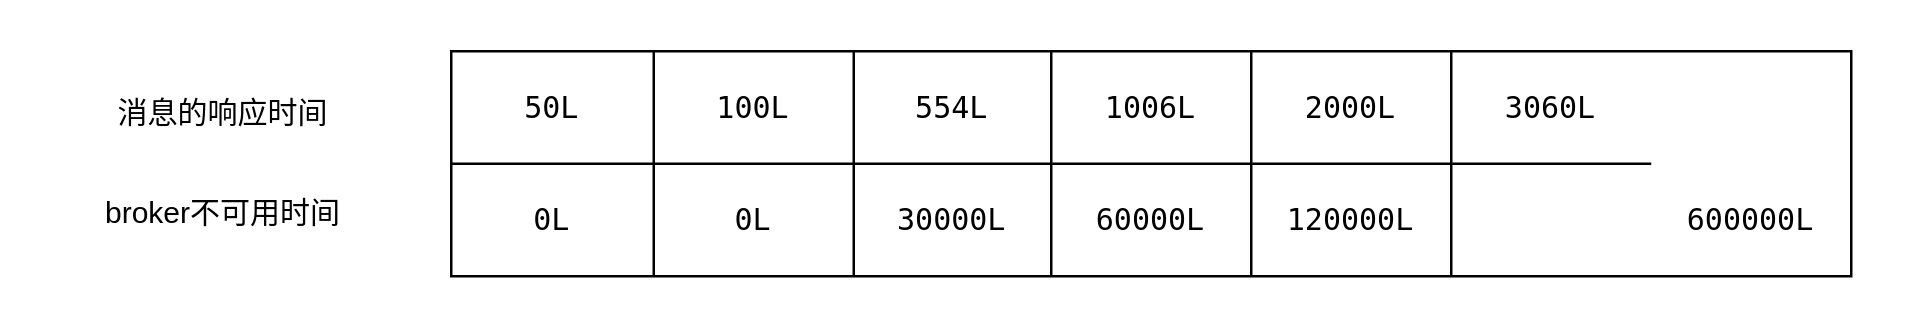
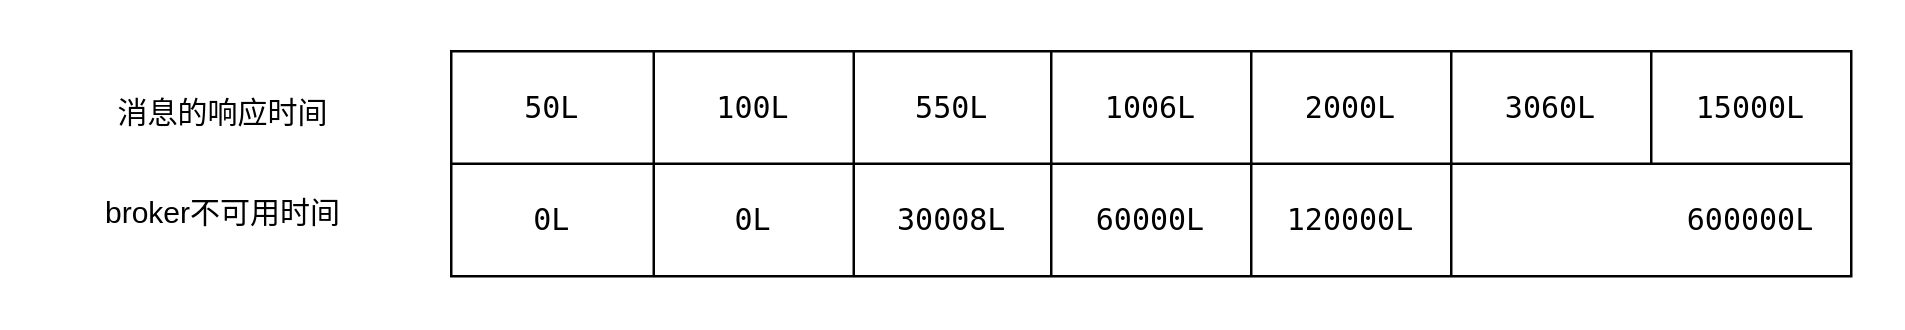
  <mxCell id="0" />
  <mxCell id="1" parent="0" />
  <mxCell id="2" value="" style="shape=table;html=1;whiteSpace=wrap;startSize=0;container=1;collapsible=0;childLayout=tableLayout;" vertex="1" parent="1"><mxGeometry x="180" y="20" width="560" height="90" as="geometry" /></mxCell>
  <mxCell id="3" value="" style="shape=partialRectangle;html=1;whiteSpace=wrap;collapsible=0;dropTarget=0;pointerEvents=0;fillColor=none;top=0;left=0;bottom=0;right=0;points=[[0,0.5],[1,0.5]];portConstraint=eastwest;" vertex="1" parent="2"><mxGeometry width="560" height="45" as="geometry" /></mxCell>
  <mxCell id="4" value="&lt;pre&gt;50L&lt;/pre&gt;" style="shape=partialRectangle;html=1;whiteSpace=wrap;connectable=0;fillColor=none;top=0;left=0;bottom=0;right=0;overflow=hidden;pointerEvents=1;" vertex="1" parent="3"><mxGeometry width="81" height="45" as="geometry"><mxRectangle width="81" height="45" as="alternateBounds" /></mxGeometry></mxCell>
  <mxCell id="5" value="&lt;pre&gt;100L&lt;/pre&gt;" style="shape=partialRectangle;html=1;whiteSpace=wrap;connectable=0;fillColor=none;top=0;left=0;bottom=0;right=0;overflow=hidden;pointerEvents=1;" vertex="1" parent="3"><mxGeometry x="81" width="80" height="45" as="geometry"><mxRectangle width="80" height="45" as="alternateBounds" /></mxGeometry></mxCell>
- <mxCell id="6" value="&lt;pre&gt;554L&lt;/pre&gt;" style="shape=partialRectangle;html=1;whiteSpace=wrap;connectable=0;fillColor=none;top=0;left=0;bottom=0;right=0;overflow=hidden;pointerEvents=1;" vertex="1" parent="3"><mxGeometry x="161" width="79" height="45" as="geometry"><mxRectangle width="79" height="45" as="alternateBounds" /></mxGeometry></mxCell>
+ <mxCell id="6" value="&lt;pre&gt;550L&lt;/pre&gt;" style="shape=partialRectangle;html=1;whiteSpace=wrap;connectable=0;fillColor=none;top=0;left=0;bottom=0;right=0;overflow=hidden;pointerEvents=1;" vertex="1" parent="3"><mxGeometry x="161" width="79" height="45" as="geometry"><mxRectangle width="79" height="45" as="alternateBounds" /></mxGeometry></mxCell>
  <mxCell id="7" value="&lt;pre&gt;1006L&lt;/pre&gt;" style="shape=partialRectangle;html=1;whiteSpace=wrap;connectable=0;fillColor=none;top=0;left=0;bottom=0;right=0;overflow=hidden;pointerEvents=1;" vertex="1" parent="3"><mxGeometry x="240" width="80" height="45" as="geometry"><mxRectangle width="80" height="45" as="alternateBounds" /></mxGeometry></mxCell>
  <mxCell id="8" value="&lt;pre&gt;2000L&lt;/pre&gt;" style="shape=partialRectangle;html=1;whiteSpace=wrap;connectable=0;fillColor=none;top=0;left=0;bottom=0;right=0;overflow=hidden;pointerEvents=1;" vertex="1" parent="3"><mxGeometry x="320" width="80" height="45" as="geometry"><mxRectangle width="80" height="45" as="alternateBounds" /></mxGeometry></mxCell>
  <mxCell id="9" value="&lt;pre&gt;3060L&lt;/pre&gt;" style="shape=partialRectangle;html=1;whiteSpace=wrap;connectable=0;fillColor=none;top=0;left=0;bottom=0;right=0;overflow=hidden;pointerEvents=1;" vertex="1" parent="3"><mxGeometry x="400" width="80" height="45" as="geometry"><mxRectangle width="80" height="45" as="alternateBounds" /></mxGeometry></mxCell>
+ <mxCell id="10" value="&lt;pre&gt;15000L&lt;/pre&gt;" style="shape=partialRectangle;html=1;whiteSpace=wrap;connectable=0;fillColor=none;top=0;left=0;bottom=0;right=0;overflow=hidden;pointerEvents=1;" vertex="1" parent="3"><mxGeometry x="480" width="80" height="45" as="geometry"><mxRectangle width="80" height="45" as="alternateBounds" /></mxGeometry></mxCell>
  <mxCell id="11" value="" style="shape=partialRectangle;html=1;whiteSpace=wrap;collapsible=0;dropTarget=0;pointerEvents=0;fillColor=none;top=0;left=0;bottom=0;right=0;points=[[0,0.5],[1,0.5]];portConstraint=eastwest;" vertex="1" parent="2"><mxGeometry y="45" width="560" height="45" as="geometry" /></mxCell>
  <mxCell id="12" value="&lt;pre&gt;0L&lt;/pre&gt;" style="shape=partialRectangle;html=1;whiteSpace=wrap;connectable=0;fillColor=none;top=0;left=0;bottom=0;right=0;overflow=hidden;pointerEvents=1;" vertex="1" parent="11"><mxGeometry width="81" height="45" as="geometry"><mxRectangle width="81" height="45" as="alternateBounds" /></mxGeometry></mxCell>
  <mxCell id="13" value="&lt;pre&gt;0L&lt;/pre&gt;" style="shape=partialRectangle;html=1;whiteSpace=wrap;connectable=0;fillColor=none;top=0;left=0;bottom=0;right=0;overflow=hidden;pointerEvents=1;" vertex="1" parent="11"><mxGeometry x="81" width="80" height="45" as="geometry"><mxRectangle width="80" height="45" as="alternateBounds" /></mxGeometry></mxCell>
- <mxCell id="14" value="&lt;pre&gt;30000L&lt;/pre&gt;" style="shape=partialRectangle;html=1;whiteSpace=wrap;connectable=0;fillColor=none;top=0;left=0;bottom=0;right=0;overflow=hidden;pointerEvents=1;" vertex="1" parent="11"><mxGeometry x="161" width="79" height="45" as="geometry"><mxRectangle width="79" height="45" as="alternateBounds" /></mxGeometry></mxCell>
+ <mxCell id="14" value="&lt;pre&gt;30008L&lt;/pre&gt;" style="shape=partialRectangle;html=1;whiteSpace=wrap;connectable=0;fillColor=none;top=0;left=0;bottom=0;right=0;overflow=hidden;pointerEvents=1;" vertex="1" parent="11"><mxGeometry x="161" width="79" height="45" as="geometry"><mxRectangle width="79" height="45" as="alternateBounds" /></mxGeometry></mxCell>
  <mxCell id="15" value="&lt;pre&gt;60000L&lt;/pre&gt;" style="shape=partialRectangle;html=1;whiteSpace=wrap;connectable=0;fillColor=none;top=0;left=0;bottom=0;right=0;overflow=hidden;pointerEvents=1;" vertex="1" parent="11"><mxGeometry x="240" width="80" height="45" as="geometry"><mxRectangle width="80" height="45" as="alternateBounds" /></mxGeometry></mxCell>
  <mxCell id="16" value="&lt;pre&gt;120000L&lt;/pre&gt;" style="shape=partialRectangle;html=1;whiteSpace=wrap;connectable=0;fillColor=none;top=0;left=0;bottom=0;right=0;overflow=hidden;pointerEvents=1;" vertex="1" parent="11"><mxGeometry x="320" width="80" height="45" as="geometry"><mxRectangle width="80" height="45" as="alternateBounds" /></mxGeometry></mxCell>
  <mxCell id="17" value="&lt;pre&gt;600000L&lt;/pre&gt;" style="shape=partialRectangle;html=1;whiteSpace=wrap;connectable=0;fillColor=none;top=0;left=0;bottom=0;right=0;overflow=hidden;pointerEvents=1;" vertex="1" parent="11"><mxGeometry x="480" width="80" height="45" as="geometry"><mxRectangle width="80" height="45" as="alternateBounds" /></mxGeometry></mxCell>
  <mxCell id="18" value="&lt;pre&gt;消息的响应时间&lt;/pre&gt;" style="text;html=1;strokeColor=none;fillColor=none;align=center;verticalAlign=middle;whiteSpace=wrap;rounded=0;" vertex="1" parent="1"><mxGeometry x="20" y="30" width="138" height="30" as="geometry" /></mxCell>
  <mxCell id="19" value="broker不可用时间" style="text;html=1;strokeColor=none;fillColor=none;align=center;verticalAlign=middle;whiteSpace=wrap;rounded=0;" vertex="1" parent="1"><mxGeometry x="34" y="70" width="110" height="30" as="geometry" /></mxCell>
